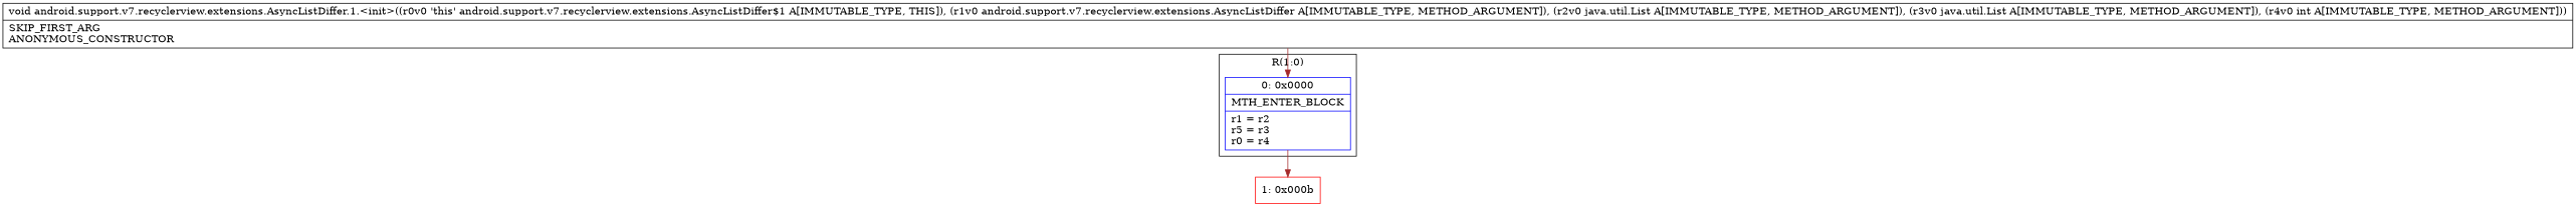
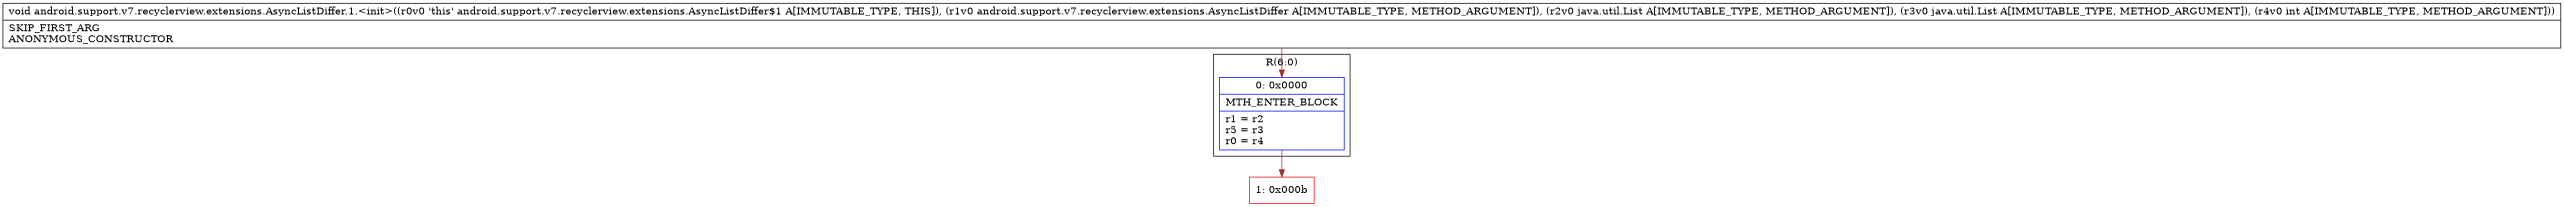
  digraph {
    node [shape=record]
    edge [color=brown arrowhead=normal]
    n1 [color=blue label="{0\:\ 0x0000|MTH_ENTER_BLOCK\l|r1 = r2\lr5 = r3\lr0 = r4\l}"]
    n2 [color=red label="{1\:\ 0x000b}"]
    n3 [label="{void android.support.v7.recyclerview.extensions.AsyncListDiffer.1.\<init\>((r0v0 'this' android.support.v7.recyclerview.extensions.AsyncListDiffer$1 A[IMMUTABLE_TYPE, THIS]), (r1v0 android.support.v7.recyclerview.extensions.AsyncListDiffer A[IMMUTABLE_TYPE, METHOD_ARGUMENT]), (r2v0 java.util.List A[IMMUTABLE_TYPE, METHOD_ARGUMENT]), (r3v0 java.util.List A[IMMUTABLE_TYPE, METHOD_ARGUMENT]), (r4v0 int A[IMMUTABLE_TYPE, METHOD_ARGUMENT]))  | SKIP_FIRST_ARG\lANONYMOUS_CONSTRUCTOR\l}"]
    subgraph cluster_1 {
-     label="R(1:0)"
+     label="R(6:0)"
      n1
    }
    n1 -> n2
    n3 -> n1
  }
